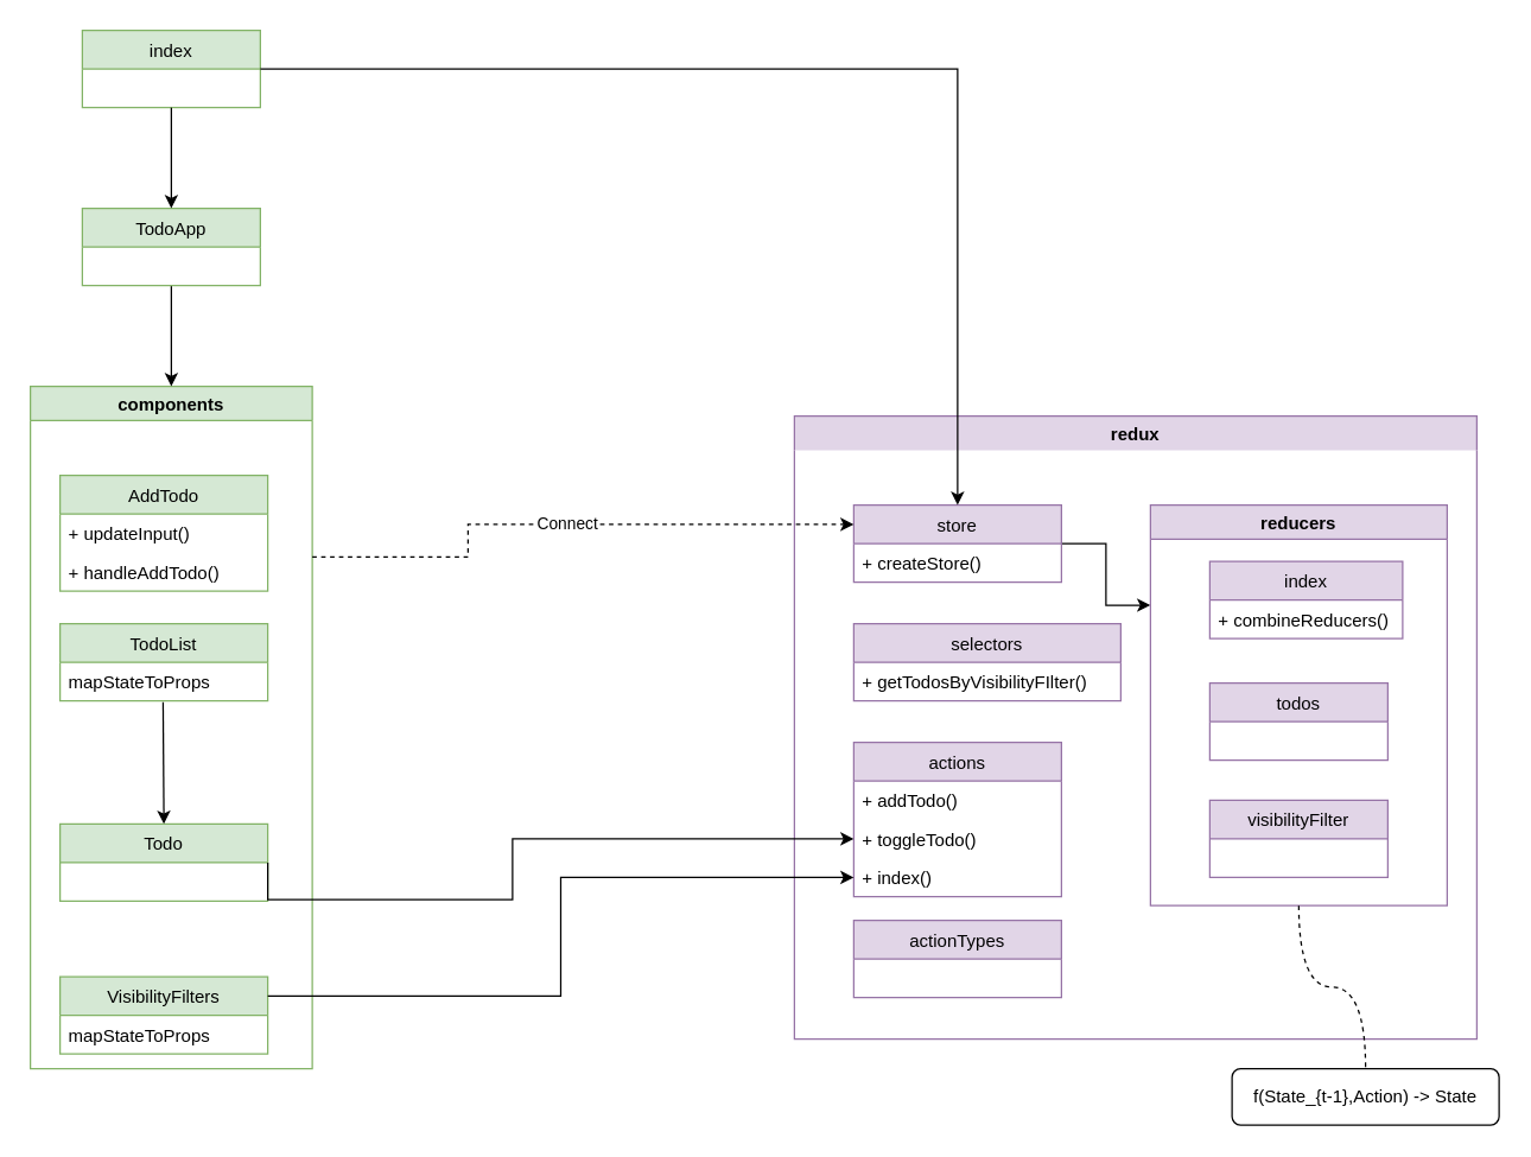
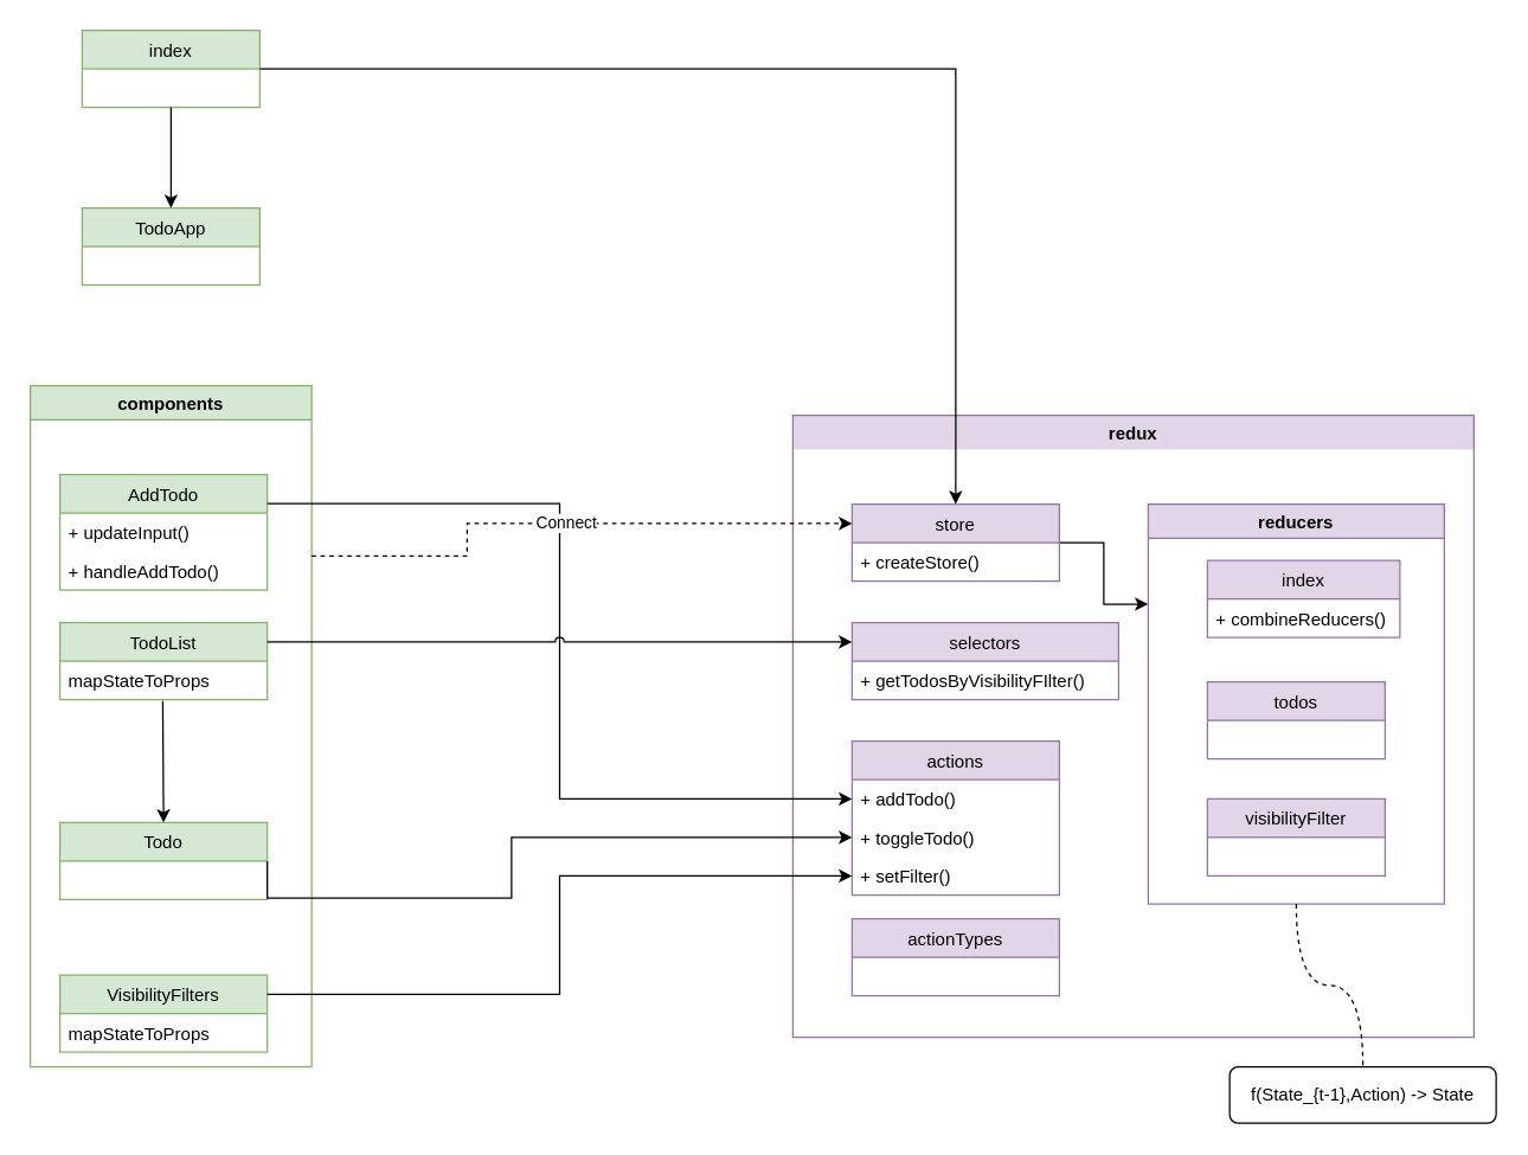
  <mxCell id="0" />
  <mxCell id="1" parent="0" />
  <mxCell id="2" value="components" style="swimlane;fillColor=#d5e8d4;strokeColor=#82b366;" parent="1" vertex="1"><mxGeometry x="20" y="260" width="190" height="460" as="geometry" /></mxCell>
  <mxCell id="3" value="AddTodo" style="swimlane;fontStyle=0;childLayout=stackLayout;horizontal=1;startSize=26;fillColor=#d5e8d4;horizontalStack=0;resizeParent=1;resizeParentMax=0;resizeLast=0;collapsible=1;marginBottom=0;strokeColor=#82b366;" parent="2" vertex="1"><mxGeometry x="20" y="60" width="140" height="78" as="geometry" /></mxCell>
  <mxCell id="4" value="+ updateInput()" style="text;strokeColor=none;fillColor=none;align=left;verticalAlign=top;spacingLeft=4;spacingRight=4;overflow=hidden;rotatable=0;points=[[0,0.5],[1,0.5]];portConstraint=eastwest;" parent="3" vertex="1"><mxGeometry y="26" width="140" height="26" as="geometry" /></mxCell>
  <mxCell id="5" value="+ handleAddTodo()" style="text;strokeColor=none;fillColor=none;align=left;verticalAlign=top;spacingLeft=4;spacingRight=4;overflow=hidden;rotatable=0;points=[[0,0.5],[1,0.5]];portConstraint=eastwest;" parent="3" vertex="1"><mxGeometry y="52" width="140" height="26" as="geometry" /></mxCell>
  <mxCell id="6" value="Todo" style="swimlane;fontStyle=0;childLayout=stackLayout;horizontal=1;startSize=26;fillColor=#d5e8d4;horizontalStack=0;resizeParent=1;resizeParentMax=0;resizeLast=0;collapsible=1;marginBottom=0;strokeColor=#82b366;" parent="2" vertex="1"><mxGeometry x="20" y="295" width="140" height="52" as="geometry" /></mxCell>
  <mxCell id="7" value="TodoList" style="swimlane;fontStyle=0;childLayout=stackLayout;horizontal=1;startSize=26;fillColor=#d5e8d4;horizontalStack=0;resizeParent=1;resizeParentMax=0;resizeLast=0;collapsible=1;marginBottom=0;strokeColor=#82b366;" parent="2" vertex="1"><mxGeometry x="20" y="160" width="140" height="52" as="geometry" /></mxCell>
  <mxCell id="8" value="mapStateToProps" style="text;strokeColor=none;fillColor=none;align=left;verticalAlign=top;spacingLeft=4;spacingRight=4;overflow=hidden;rotatable=0;points=[[0,0.5],[1,0.5]];portConstraint=eastwest;" parent="7" vertex="1"><mxGeometry y="26" width="140" height="26" as="geometry" /></mxCell>
  <mxCell id="9" value="" style="endArrow=classic;html=1;exitX=0.496;exitY=1.038;exitDx=0;exitDy=0;exitPerimeter=0;entryX=0.5;entryY=0;entryDx=0;entryDy=0;" parent="2" source="8" target="6" edge="1"><mxGeometry width="50" height="50" relative="1" as="geometry"><mxPoint x="500" y="450" as="sourcePoint" /><mxPoint x="550" y="400" as="targetPoint" /></mxGeometry></mxCell>
  <mxCell id="10" value="VisibilityFilters" style="swimlane;fontStyle=0;childLayout=stackLayout;horizontal=1;startSize=26;fillColor=#d5e8d4;horizontalStack=0;resizeParent=1;resizeParentMax=0;resizeLast=0;collapsible=1;marginBottom=0;strokeColor=#82b366;" parent="2" vertex="1"><mxGeometry x="20" y="398" width="140" height="52" as="geometry" /></mxCell>
  <mxCell id="11" value="mapStateToProps" style="text;strokeColor=none;fillColor=none;align=left;verticalAlign=top;spacingLeft=4;spacingRight=4;overflow=hidden;rotatable=0;points=[[0,0.5],[1,0.5]];portConstraint=eastwest;" parent="10" vertex="1"><mxGeometry y="26" width="140" height="26" as="geometry" /></mxCell>
  <mxCell id="12" value="redux" style="swimlane;fillColor=#e1d5e7;strokeColor=#9673a6;swimlaneLine=0;" parent="1" vertex="1"><mxGeometry x="535" y="280" width="460" height="420" as="geometry" /></mxCell>
  <mxCell id="13" value="actions" style="swimlane;fontStyle=0;childLayout=stackLayout;horizontal=1;startSize=26;fillColor=#e1d5e7;horizontalStack=0;resizeParent=1;resizeParentMax=0;resizeLast=0;collapsible=1;marginBottom=0;strokeColor=#9673a6;" parent="12" vertex="1"><mxGeometry x="40" y="220" width="140" height="104" as="geometry" /></mxCell>
  <mxCell id="14" value="+ addTodo()" style="text;strokeColor=none;fillColor=none;align=left;verticalAlign=top;spacingLeft=4;spacingRight=4;overflow=hidden;rotatable=0;points=[[0,0.5],[1,0.5]];portConstraint=eastwest;" parent="13" vertex="1"><mxGeometry y="26" width="140" height="26" as="geometry" /></mxCell>
  <mxCell id="15" value="+ toggleTodo()" style="text;strokeColor=none;fillColor=none;align=left;verticalAlign=top;spacingLeft=4;spacingRight=4;overflow=hidden;rotatable=0;points=[[0,0.5],[1,0.5]];portConstraint=eastwest;" parent="13" vertex="1"><mxGeometry y="52" width="140" height="26" as="geometry" /></mxCell>
- <mxCell id="16" value="+ index()" style="text;strokeColor=none;fillColor=none;align=left;verticalAlign=top;spacingLeft=4;spacingRight=4;overflow=hidden;rotatable=0;points=[[0,0.5],[1,0.5]];portConstraint=eastwest;" parent="13" vertex="1"><mxGeometry y="78" width="140" height="26" as="geometry" /></mxCell>
+ <mxCell id="16" value="+ setFilter()" style="text;strokeColor=none;fillColor=none;align=left;verticalAlign=top;spacingLeft=4;spacingRight=4;overflow=hidden;rotatable=0;points=[[0,0.5],[1,0.5]];portConstraint=eastwest;" parent="13" vertex="1"><mxGeometry y="78" width="140" height="26" as="geometry" /></mxCell>
  <mxCell id="17" value="actionTypes" style="swimlane;fontStyle=0;childLayout=stackLayout;horizontal=1;startSize=26;fillColor=#e1d5e7;horizontalStack=0;resizeParent=1;resizeParentMax=0;resizeLast=0;collapsible=1;marginBottom=0;strokeColor=#9673a6;" parent="12" vertex="1"><mxGeometry x="40" y="340" width="140" height="52" as="geometry" /></mxCell>
  <mxCell id="18" value="selectors" style="swimlane;fontStyle=0;childLayout=stackLayout;horizontal=1;startSize=26;fillColor=#e1d5e7;horizontalStack=0;resizeParent=1;resizeParentMax=0;resizeLast=0;collapsible=1;marginBottom=0;strokeColor=#9673a6;" parent="12" vertex="1"><mxGeometry x="40" y="140" width="180" height="52" as="geometry" /></mxCell>
  <mxCell id="19" value="+ getTodosByVisibilityFIlter()" style="text;strokeColor=none;fillColor=none;align=left;verticalAlign=top;spacingLeft=4;spacingRight=4;overflow=hidden;rotatable=0;points=[[0,0.5],[1,0.5]];portConstraint=eastwest;" parent="18" vertex="1"><mxGeometry y="26" width="180" height="26" as="geometry" /></mxCell>
  <mxCell id="20" style="edgeStyle=orthogonalEdgeStyle;rounded=0;jumpStyle=arc;orthogonalLoop=1;jettySize=auto;html=1;entryX=0;entryY=0.25;entryDx=0;entryDy=0;" parent="12" source="21" target="23" edge="1"><mxGeometry relative="1" as="geometry" /></mxCell>
  <mxCell id="21" value="store" style="swimlane;fontStyle=0;childLayout=stackLayout;horizontal=1;startSize=26;fillColor=#e1d5e7;horizontalStack=0;resizeParent=1;resizeParentMax=0;resizeLast=0;collapsible=1;marginBottom=0;strokeColor=#9673a6;" parent="12" vertex="1"><mxGeometry x="40" y="60" width="140" height="52" as="geometry" /></mxCell>
  <mxCell id="22" value="+ createStore()" style="text;strokeColor=none;fillColor=none;align=left;verticalAlign=top;spacingLeft=4;spacingRight=4;overflow=hidden;rotatable=0;points=[[0,0.5],[1,0.5]];portConstraint=eastwest;" parent="21" vertex="1"><mxGeometry y="26" width="140" height="26" as="geometry" /></mxCell>
  <mxCell id="23" value="reducers" style="swimlane;fillColor=#e1d5e7;strokeColor=#9673a6;" parent="12" vertex="1"><mxGeometry x="240" y="60" width="200" height="270" as="geometry" /></mxCell>
  <mxCell id="24" value="visibilityFilter" style="swimlane;fontStyle=0;childLayout=stackLayout;horizontal=1;startSize=26;fillColor=#e1d5e7;horizontalStack=0;resizeParent=1;resizeParentMax=0;resizeLast=0;collapsible=1;marginBottom=0;strokeColor=#9673a6;" parent="23" vertex="1"><mxGeometry x="40" y="199" width="120" height="52" as="geometry" /></mxCell>
  <mxCell id="25" value="todos" style="swimlane;fontStyle=0;childLayout=stackLayout;horizontal=1;startSize=26;fillColor=#e1d5e7;horizontalStack=0;resizeParent=1;resizeParentMax=0;resizeLast=0;collapsible=1;marginBottom=0;strokeColor=#9673a6;" parent="23" vertex="1"><mxGeometry x="40" y="120" width="120" height="52" as="geometry" /></mxCell>
  <mxCell id="26" value="index" style="swimlane;fontStyle=0;childLayout=stackLayout;horizontal=1;startSize=26;fillColor=#e1d5e7;horizontalStack=0;resizeParent=1;resizeParentMax=0;resizeLast=0;collapsible=1;marginBottom=0;strokeColor=#9673a6;" parent="23" vertex="1"><mxGeometry x="40" y="38" width="130" height="52" as="geometry" /></mxCell>
  <mxCell id="27" value="+ combineReducers()" style="text;strokeColor=none;fillColor=none;align=left;verticalAlign=top;spacingLeft=4;spacingRight=4;overflow=hidden;rotatable=0;points=[[0,0.5],[1,0.5]];portConstraint=eastwest;" parent="26" vertex="1"><mxGeometry y="26" width="130" height="26" as="geometry" /></mxCell>
- <mxCell id="28" style="edgeStyle=orthogonalEdgeStyle;rounded=0;orthogonalLoop=1;jettySize=auto;html=1;exitX=0.5;exitY=1;exitDx=0;exitDy=0;" parent="1" source="29" target="2" edge="1"><mxGeometry relative="1" as="geometry" /></mxCell>
  <mxCell id="29" value="TodoApp" style="swimlane;fontStyle=0;childLayout=stackLayout;horizontal=1;startSize=26;fillColor=#d5e8d4;horizontalStack=0;resizeParent=1;resizeParentMax=0;resizeLast=0;collapsible=1;marginBottom=0;strokeColor=#82b366;" parent="1" vertex="1"><mxGeometry x="55" y="140" width="120" height="52" as="geometry" /></mxCell>
  <mxCell id="30" value="index" style="swimlane;fontStyle=0;childLayout=stackLayout;horizontal=1;startSize=26;fillColor=#d5e8d4;horizontalStack=0;resizeParent=1;resizeParentMax=0;resizeLast=0;collapsible=1;marginBottom=0;strokeColor=#82b366;" parent="1" vertex="1"><mxGeometry x="55" y="20" width="120" height="52" as="geometry" /></mxCell>
  <mxCell id="31" style="edgeStyle=orthogonalEdgeStyle;rounded=0;orthogonalLoop=1;jettySize=auto;html=1;exitX=0.5;exitY=1;exitDx=0;exitDy=0;entryX=0.5;entryY=0;entryDx=0;entryDy=0;" parent="1" source="30" target="29" edge="1"><mxGeometry relative="1" as="geometry"><mxPoint x="120" y="152" as="sourcePoint" /><mxPoint x="110" y="90" as="targetPoint" /></mxGeometry></mxCell>
+ <mxCell id="32" style="edgeStyle=orthogonalEdgeStyle;rounded=0;orthogonalLoop=1;jettySize=auto;html=1;exitX=1;exitY=0.25;exitDx=0;exitDy=0;" parent="1" source="3" target="14" edge="1"><mxGeometry relative="1" as="geometry" /></mxCell>
  <mxCell id="33" style="edgeStyle=orthogonalEdgeStyle;rounded=0;orthogonalLoop=1;jettySize=auto;html=1;exitX=1;exitY=0.5;exitDx=0;exitDy=0;entryX=0;entryY=0.5;entryDx=0;entryDy=0;" parent="1" source="6" target="15" edge="1"><mxGeometry relative="1" as="geometry"><Array as="points"><mxPoint x="345" y="606" /><mxPoint x="345" y="565" /></Array></mxGeometry></mxCell>
+ <mxCell id="34" style="edgeStyle=orthogonalEdgeStyle;rounded=0;orthogonalLoop=1;jettySize=auto;html=1;entryX=0;entryY=0.25;entryDx=0;entryDy=0;jumpStyle=arc;exitX=1;exitY=0.25;exitDx=0;exitDy=0;" parent="1" source="7" target="18" edge="1"><mxGeometry relative="1" as="geometry"><Array as="points"><mxPoint x="435" y="433" /><mxPoint x="435" y="433" /></Array></mxGeometry></mxCell>
  <mxCell id="35" value="f(State_{t-1},Action) -&amp;gt; State" style="rounded=1;whiteSpace=wrap;html=1;" parent="1" vertex="1"><mxGeometry x="830" y="720" width="180" height="38" as="geometry" /></mxCell>
  <mxCell id="36" value="" style="endArrow=none;dashed=1;html=1;entryX=0.5;entryY=0;entryDx=0;entryDy=0;edgeStyle=orthogonalEdgeStyle;exitX=0.5;exitY=1;exitDx=0;exitDy=0;curved=1;" parent="1" source="23" target="35" edge="1"><mxGeometry width="50" height="50" relative="1" as="geometry"><mxPoint x="865" y="710" as="sourcePoint" /><mxPoint x="725" y="440" as="targetPoint" /></mxGeometry></mxCell>
  <mxCell id="37" style="edgeStyle=orthogonalEdgeStyle;rounded=0;orthogonalLoop=1;jettySize=auto;html=1;exitX=1;exitY=0.5;exitDx=0;exitDy=0;entryX=0.5;entryY=0;entryDx=0;entryDy=0;" parent="1" source="30" target="21" edge="1"><mxGeometry relative="1" as="geometry"><mxPoint x="190" y="349.5" as="sourcePoint" /><mxPoint x="575" y="629" as="targetPoint" /><Array as="points"><mxPoint x="645" y="46" /></Array></mxGeometry></mxCell>
  <mxCell id="38" style="rounded=0;jumpStyle=arc;orthogonalLoop=1;jettySize=auto;html=1;exitX=1;exitY=0.25;exitDx=0;exitDy=0;entryX=0;entryY=0.5;entryDx=0;entryDy=0;edgeStyle=orthogonalEdgeStyle;" parent="1" source="10" target="16" edge="1"><mxGeometry relative="1" as="geometry" /></mxCell>
  <mxCell id="39" value="Connect" style="edgeStyle=orthogonalEdgeStyle;rounded=0;jumpStyle=arc;orthogonalLoop=1;jettySize=auto;html=1;exitX=1;exitY=0.25;exitDx=0;exitDy=0;entryX=0;entryY=0.25;entryDx=0;entryDy=0;dashed=1;" parent="1" source="2" target="21" edge="1"><mxGeometry relative="1" as="geometry"><Array as="points"><mxPoint x="315" y="375" /><mxPoint x="315" y="353" /></Array></mxGeometry></mxCell>
